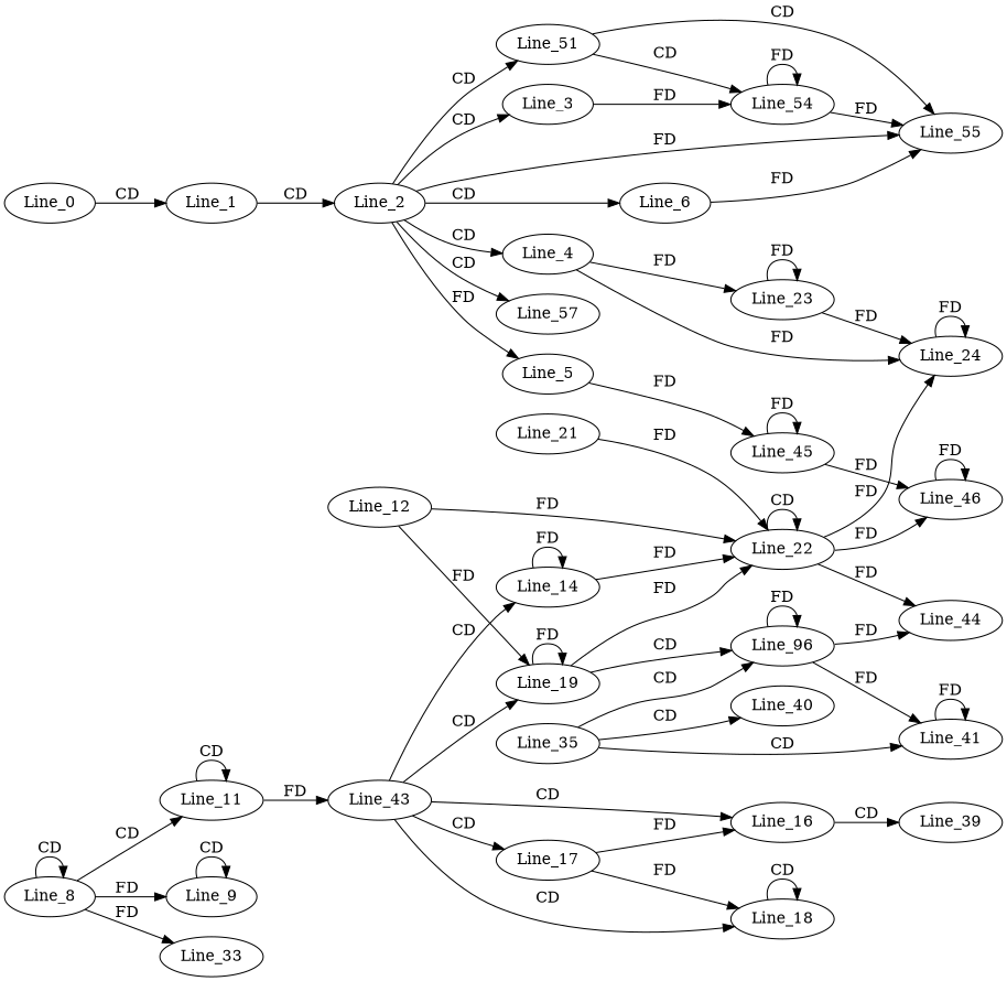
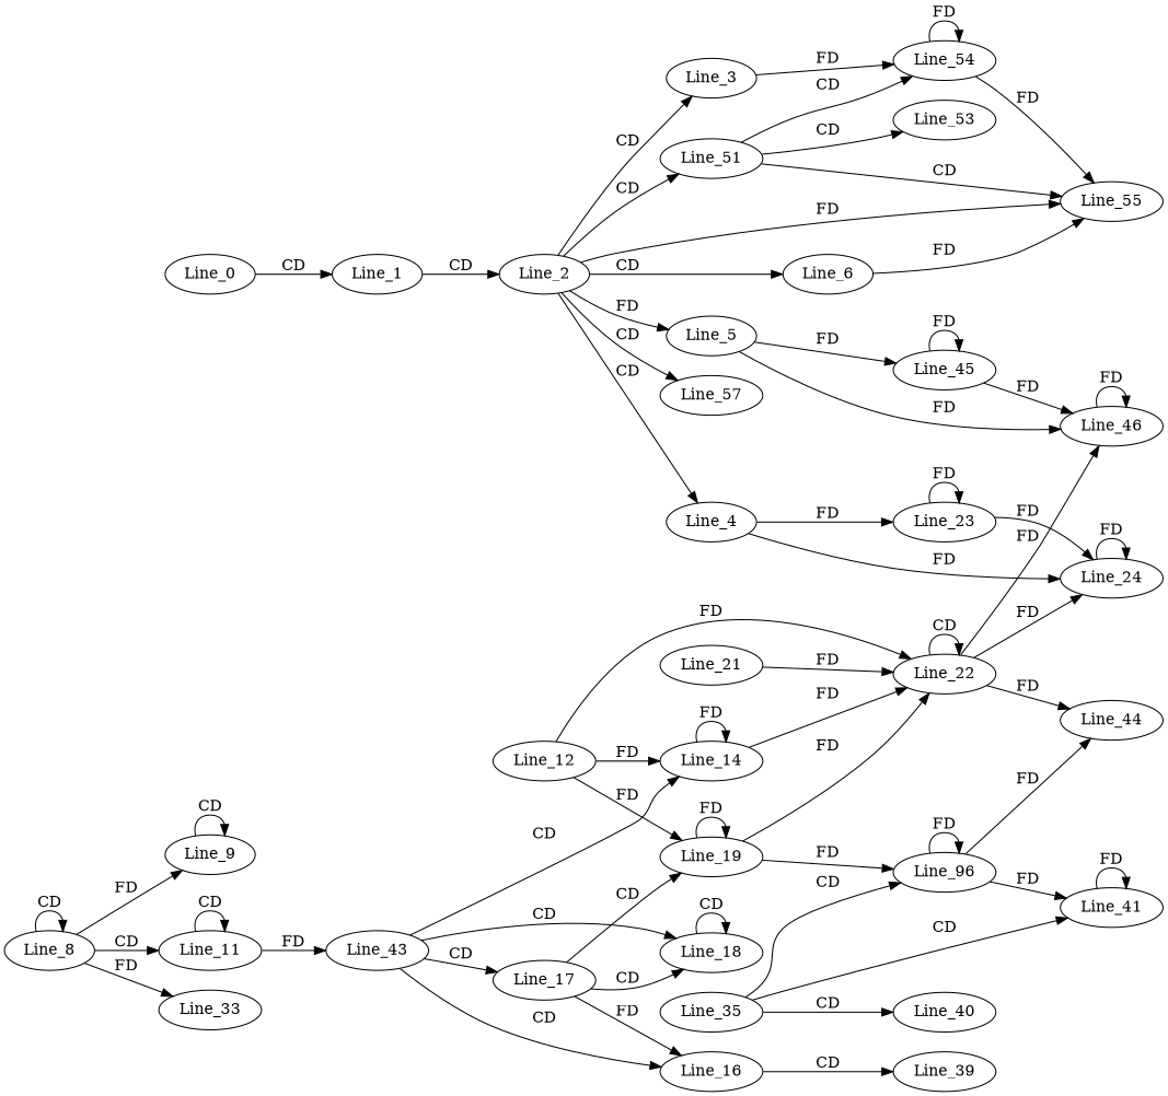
  digraph {
    rankdir=LR
    Line_0
    Line_1
    Line_2
    Line_3
    Line_4
    Line_5
    Line_6
    Line_51
    Line_57
    Line_55
    Line_54
    Line_23
    Line_24
    Line_45
    Line_46
+   Line_53
    Line_8
    Line_9
    Line_11
    Line_33
    n21 [label=Line_43]
    Line_14
    Line_16
    Line_17
    Line_18
    Line_19
    Line_22
    Line_39
    n29 [label=Line_96]
    Line_44
    Line_12
    Line_41
    Line_21
    Line_35
    Line_40
    Line_0 -> Line_1 [label=CD]
    Line_1 -> Line_2 [label=CD]
    Line_2 -> Line_3 [label=CD]
    Line_2 -> Line_4 [label=CD]
    Line_2 -> Line_5 [label=FD]
    Line_2 -> Line_6 [label=CD]
    Line_2 -> Line_51 [label=CD]
    Line_2 -> Line_57 [label=CD]
    Line_2 -> Line_55 [label=FD]
    Line_3 -> Line_54 [label=FD]
    Line_4 -> Line_23 [label=FD]
    Line_4 -> Line_24 [label=FD]
    Line_5 -> Line_45 [label=FD]
+   Line_5 -> Line_46 [label=FD]
    Line_6 -> Line_55 [label=FD]
    Line_51 -> Line_55 [label=CD]
    Line_51 -> Line_54 [label=CD]
+   Line_51 -> Line_53 [label=CD]
    Line_54 -> Line_55 [label=FD]
    Line_54 -> Line_54 [label=FD]
    Line_23 -> Line_23 [label=FD]
    Line_23 -> Line_24 [label=FD]
    Line_24 -> Line_24 [label=FD]
    Line_45 -> Line_45 [label=FD]
    Line_45 -> Line_46 [label=FD]
    Line_46 -> Line_46 [label=FD]
    Line_8 -> Line_8 [label=CD]
    Line_8 -> Line_9 [label=FD]
    Line_8 -> Line_11 [label=CD]
    Line_8 -> Line_33 [label=FD]
    Line_9 -> Line_9 [label=CD]
    Line_11 -> Line_11 [label=CD]
    Line_11 -> n21 [label=FD]
    n21 -> Line_14 [label=CD]
    n21 -> Line_16 [label=CD]
    n21 -> Line_17 [label=CD]
    n21 -> Line_18 [label=CD]
-   n21 -> Line_19 [label=CD]
+   Line_17 -> Line_19 [label=CD]
    Line_14 -> Line_14 [label=FD]
    Line_14 -> Line_22 [label=FD]
    Line_16 -> Line_39 [label=CD]
    Line_17 -> Line_16 [label=FD]
-   Line_17 -> Line_18 [label=FD]
+   Line_17 -> Line_18 [label=CD]
    Line_18 -> Line_18 [label=CD]
    Line_19 -> Line_19 [label=FD]
    Line_19 -> Line_22 [label=FD]
-   Line_19 -> n29 [label=CD]
+   Line_19 -> n29 [label=FD]
    Line_22 -> Line_24 [label=FD]
    Line_22 -> Line_46 [label=FD]
    Line_22 -> Line_22 [label=CD]
    Line_22 -> Line_44 [label=FD]
    n29 -> n29 [label=FD]
    n29 -> Line_44 [label=FD]
    n29 -> Line_41 [label=FD]
+   Line_12 -> Line_14 [label=FD]
    Line_12 -> Line_19 [label=FD]
    Line_12 -> Line_22 [label=FD]
    Line_41 -> Line_41 [label=FD]
    Line_21 -> Line_22 [label=FD]
    Line_35 -> n29 [label=CD]
    Line_35 -> Line_41 [label=CD]
    Line_35 -> Line_40 [label=CD]
  }
